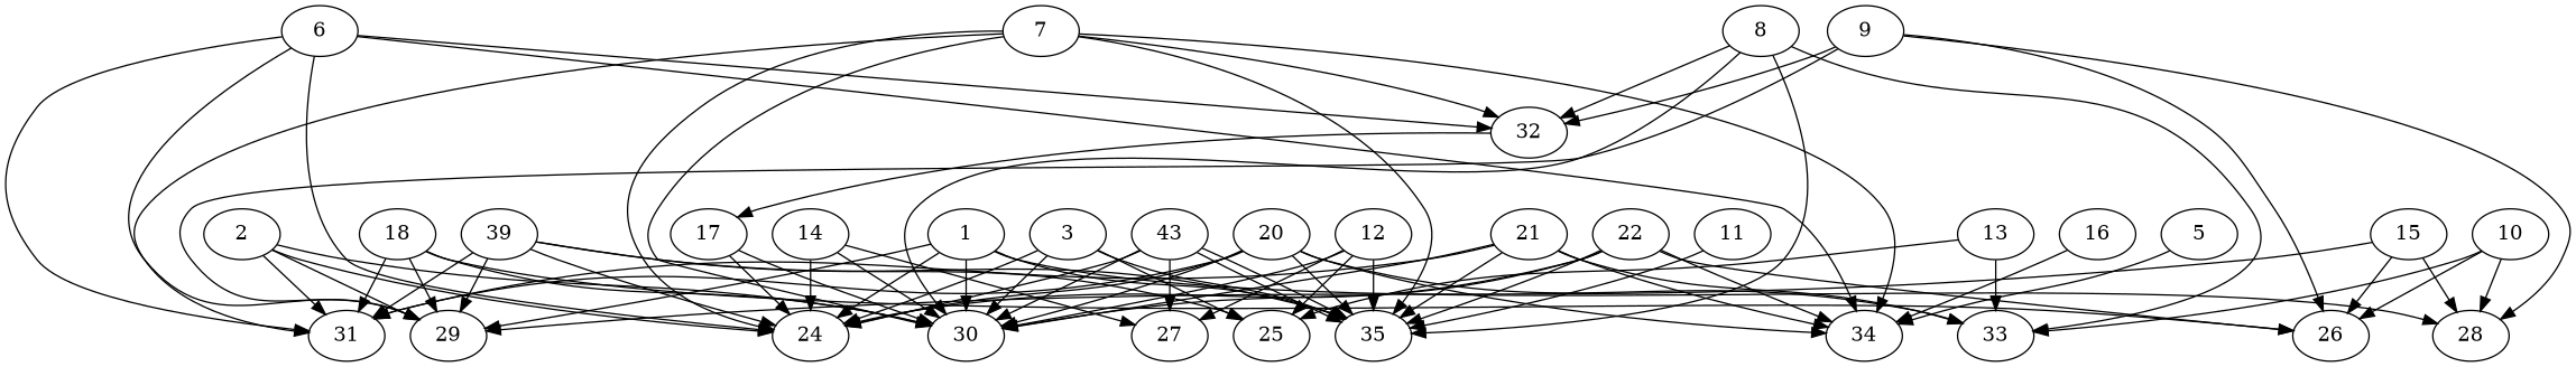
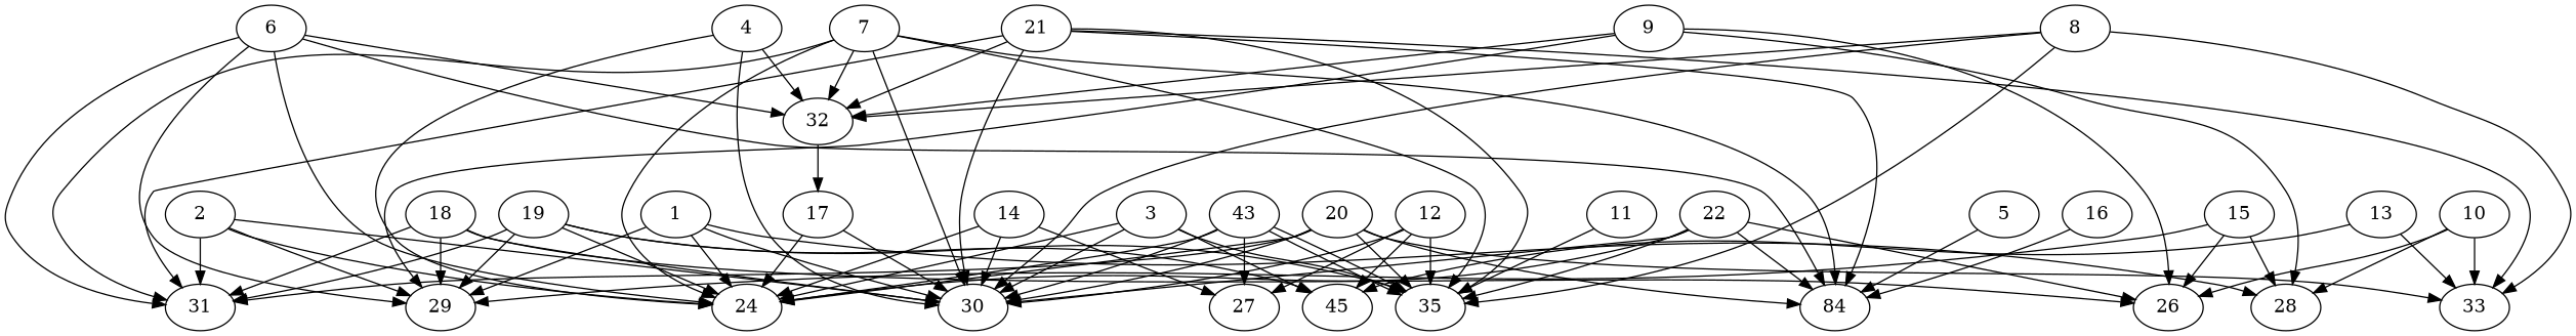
  digraph {
    node [alpha=0.14]
    1 [expect_size=17934336]
    24 [alpha=0.12 expect_size=21086208]
    28 [alpha=0.03 expect_size=42892288]
    29 [alpha=0.18 expect_size=12582912]
    30 [expect_size=34965504]
    35 [alpha=0.04 expect_size=20851712]
    2 [alpha=0.20 expect_size=45004800]
    31 [alpha=0.00 expect_size=8014848]
    3 [alpha=0.04 expect_size=28542976]
-   25 [alpha=0.18 expect_size=49203200]
+   25 [alpha=0.18 expect_size=49203200 label=45]
+   4 [alpha=0.17 expect_size=42256384]
    32 [alpha=0.12 expect_size=38795264]
    17 [alpha=0.03 expect_size=15969280]
    5 [alpha=0.02 expect_size=50263040]
-   34 [expect_size=38649856]
+   34 [expect_size=38649856 label=84]
    6 [alpha=0.17 expect_size=35280896]
    7 [alpha=0.02 expect_size=49296384]
    8 [alpha=0.06 expect_size=32140288]
    33 [alpha=0.09 expect_size=25511936]
    9 [alpha=0.17 expect_size=19958784]
    26 [alpha=0.17 expect_size=28320768]
    10 [alpha=0.05 expect_size=6691840]
    11 [alpha=0.19 expect_size=30834688]
    12 [alpha=0.04 expect_size=17310720]
    27 [alpha=0.15 expect_size=34635776]
    13 [alpha=0.08 expect_size=16955392]
    14 [alpha=0.12 expect_size=25262080]
    15 [alpha=0.11 expect_size=17108992]
    16 [alpha=0.03 expect_size=22531072]
    18 [alpha=0.07 expect_size=21823488]
-   19 [alpha=0.09 expect_size=37120000 label=39]
+   19 [alpha=0.09 expect_size=37120000]
    20 [alpha=0.09 expect_size=30310400]
    21 [alpha=0.13 expect_size=40991744]
    22 [expect_size=39758848]
    n35 [alpha=0.06 expect_size=49581056 label=43]
    1 -> 24
    1 -> 28
    1 -> 29
    1 -> 30
-   1 -> 35
    2 -> 24
    2 -> 29
    2 -> 30
    2 -> 31
    3 -> 24
    3 -> 30
    3 -> 35
    3 -> 25
+   4 -> 24
+   4 -> 30
+   4 -> 32
    32 -> 17
    17 -> 24
    17 -> 30
    5 -> 34
    6 -> 24
    6 -> 29
    6 -> 31
    6 -> 32
    6 -> 34
    7 -> 24
    7 -> 30
    7 -> 35
    7 -> 31
    7 -> 32
    7 -> 34
    8 -> 30
    8 -> 35
    8 -> 32
    8 -> 33
    9 -> 28
    9 -> 29
    9 -> 32
    9 -> 26
    10 -> 28
    10 -> 33
    10 -> 26
    11 -> 35
    12 -> 30
    12 -> 35
    12 -> 25
    12 -> 27
    13 -> 25
    13 -> 33
    14 -> 24
    14 -> 30
    14 -> 27
    15 -> 28
    15 -> 29
    15 -> 26
    16 -> 34
    18 -> 29
    18 -> 30
    18 -> 31
    18 -> 26
    19 -> 24
    19 -> 29
    19 -> 35
    19 -> 31
    19 -> 25
    20 -> 24
    20 -> 30
    20 -> 35
    20 -> 31
    20 -> 34
    20 -> 33
    21 -> 30
    21 -> 35
    21 -> 31
+   21 -> 32
    21 -> 34
    21 -> 33
    22 -> 24
    22 -> 30
    22 -> 35
    22 -> 34
    22 -> 26
    n35 -> 24
    n35 -> 30
    n35 -> 35
    n35 -> 35
    n35 -> 27
  }
